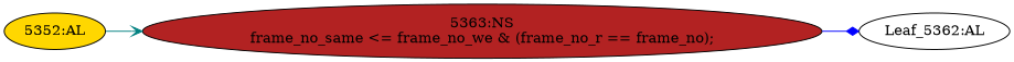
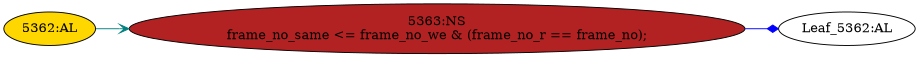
  strict digraph {
    rankdir=LR
    node [style=filled]
    edge [cond="[]" lineno=None]
-   n1 [ast="<pyverilog.vparser.ast.Always object at 0x7f13b5578250>" clk_sens=True fillcolor=gold label="5352:AL" sens="['clk']" statements="[]" typ=Always use_var="['frame_no_we', 'frame_no_r', 'frame_no']"]
+   n1 [ast="<pyverilog.vparser.ast.Always object at 0x7f13b5578250>" clk_sens=True fillcolor=gold label="5362:AL" sens="['clk']" statements="[]" typ=Always use_var="['frame_no_we', 'frame_no_r', 'frame_no']"]
    n2 [ast="<pyverilog.vparser.ast.NonblockingSubstitution object at 0x7f13b5578f50>" fillcolor=firebrick label="5363:NS\nframe_no_same <= frame_no_we & (frame_no_r == frame_no);" statements="[<pyverilog.vparser.ast.NonblockingSubstitution object at 0x7f13b5578f50>]" typ=NonblockingSubstitution]
    n3 [def_var="['frame_no_same']" label="Leaf_5362:AL" style=""]
    n1 -> n2 [color=teal arrowhead=vee]
    n2 -> n3 [color=blue arrowhead=diamond]
  }
